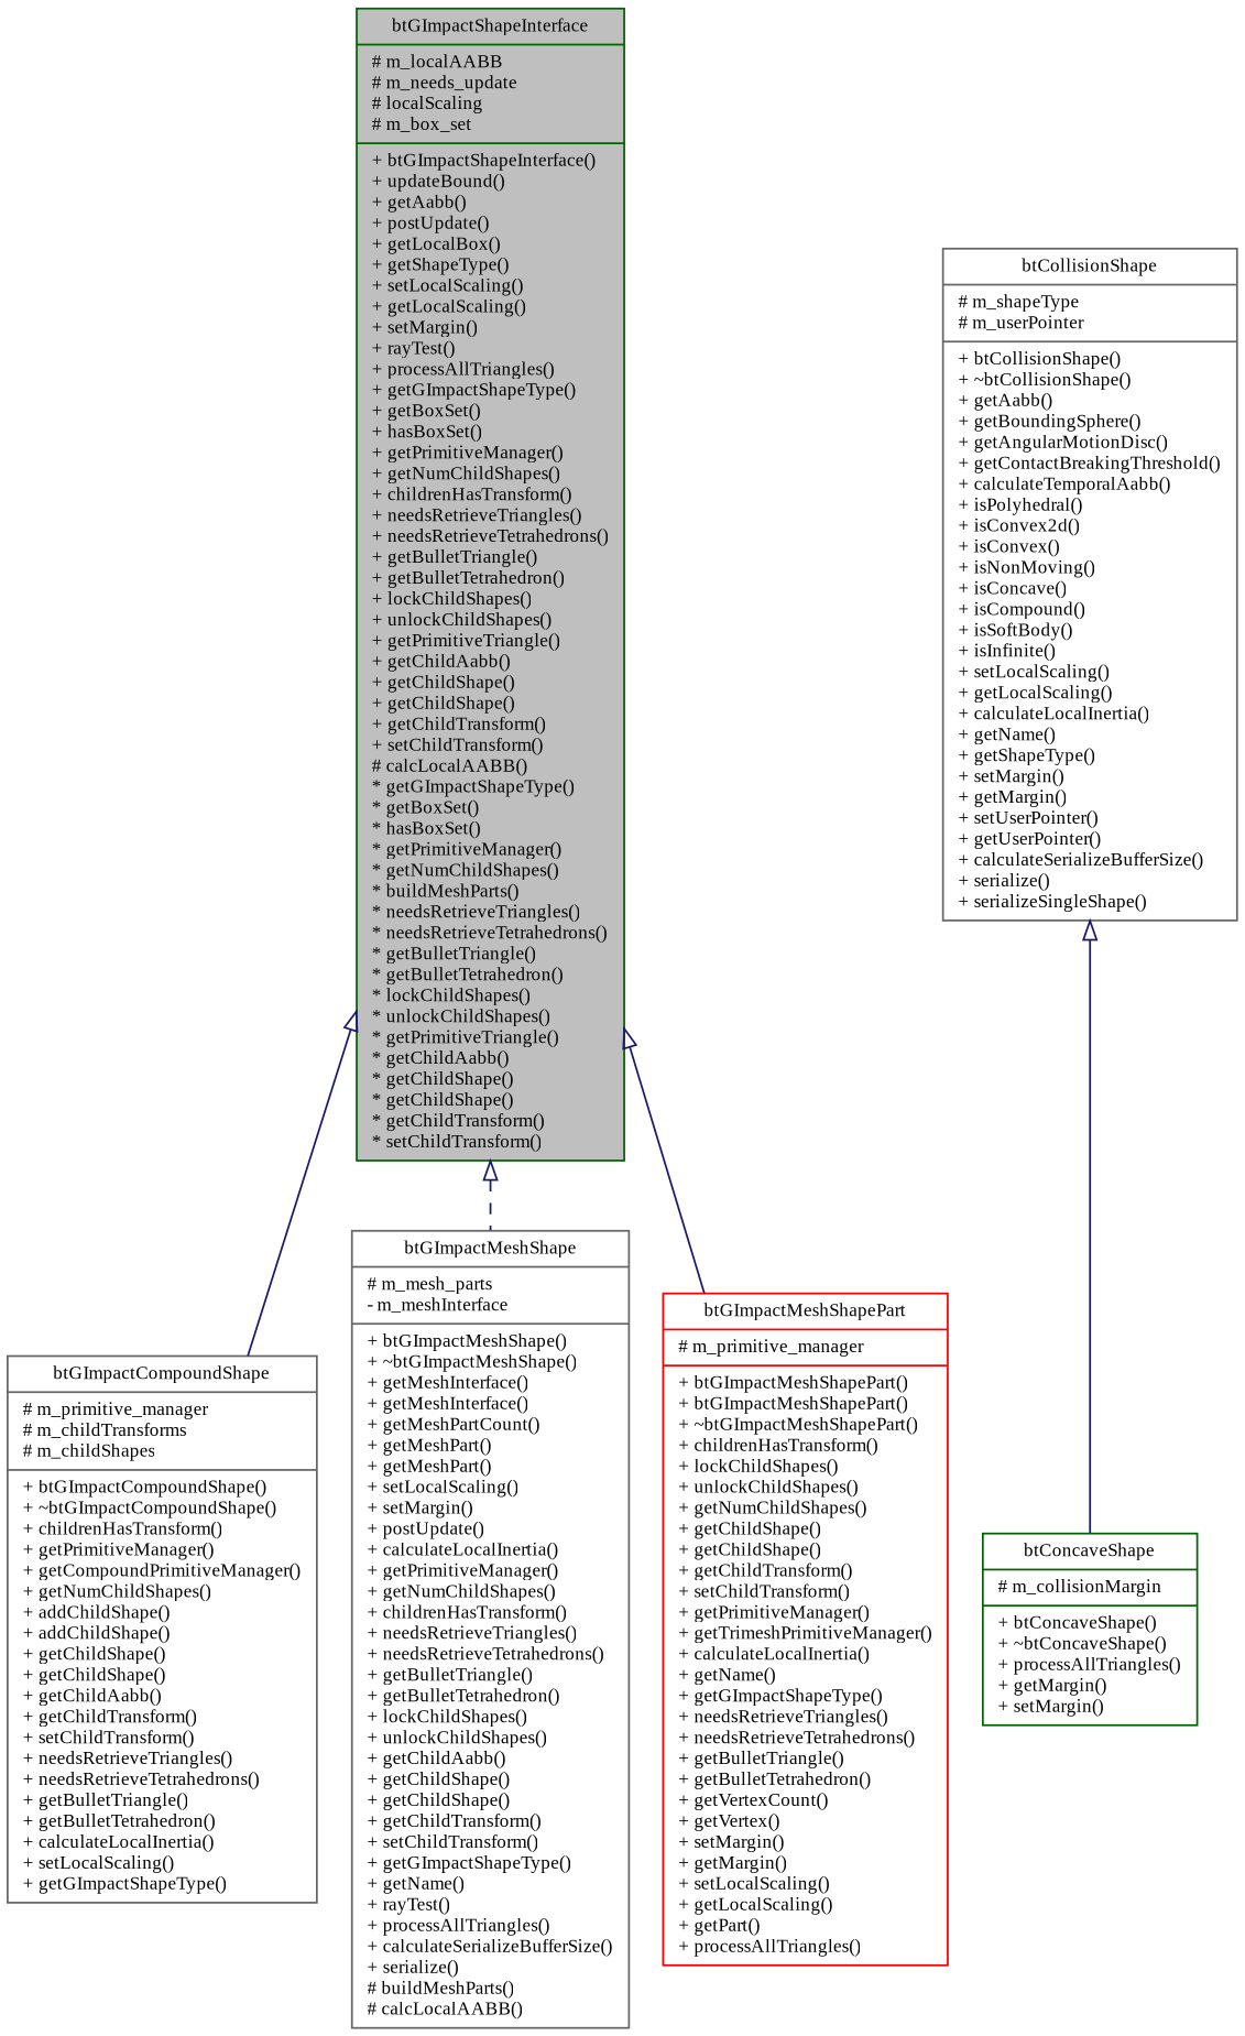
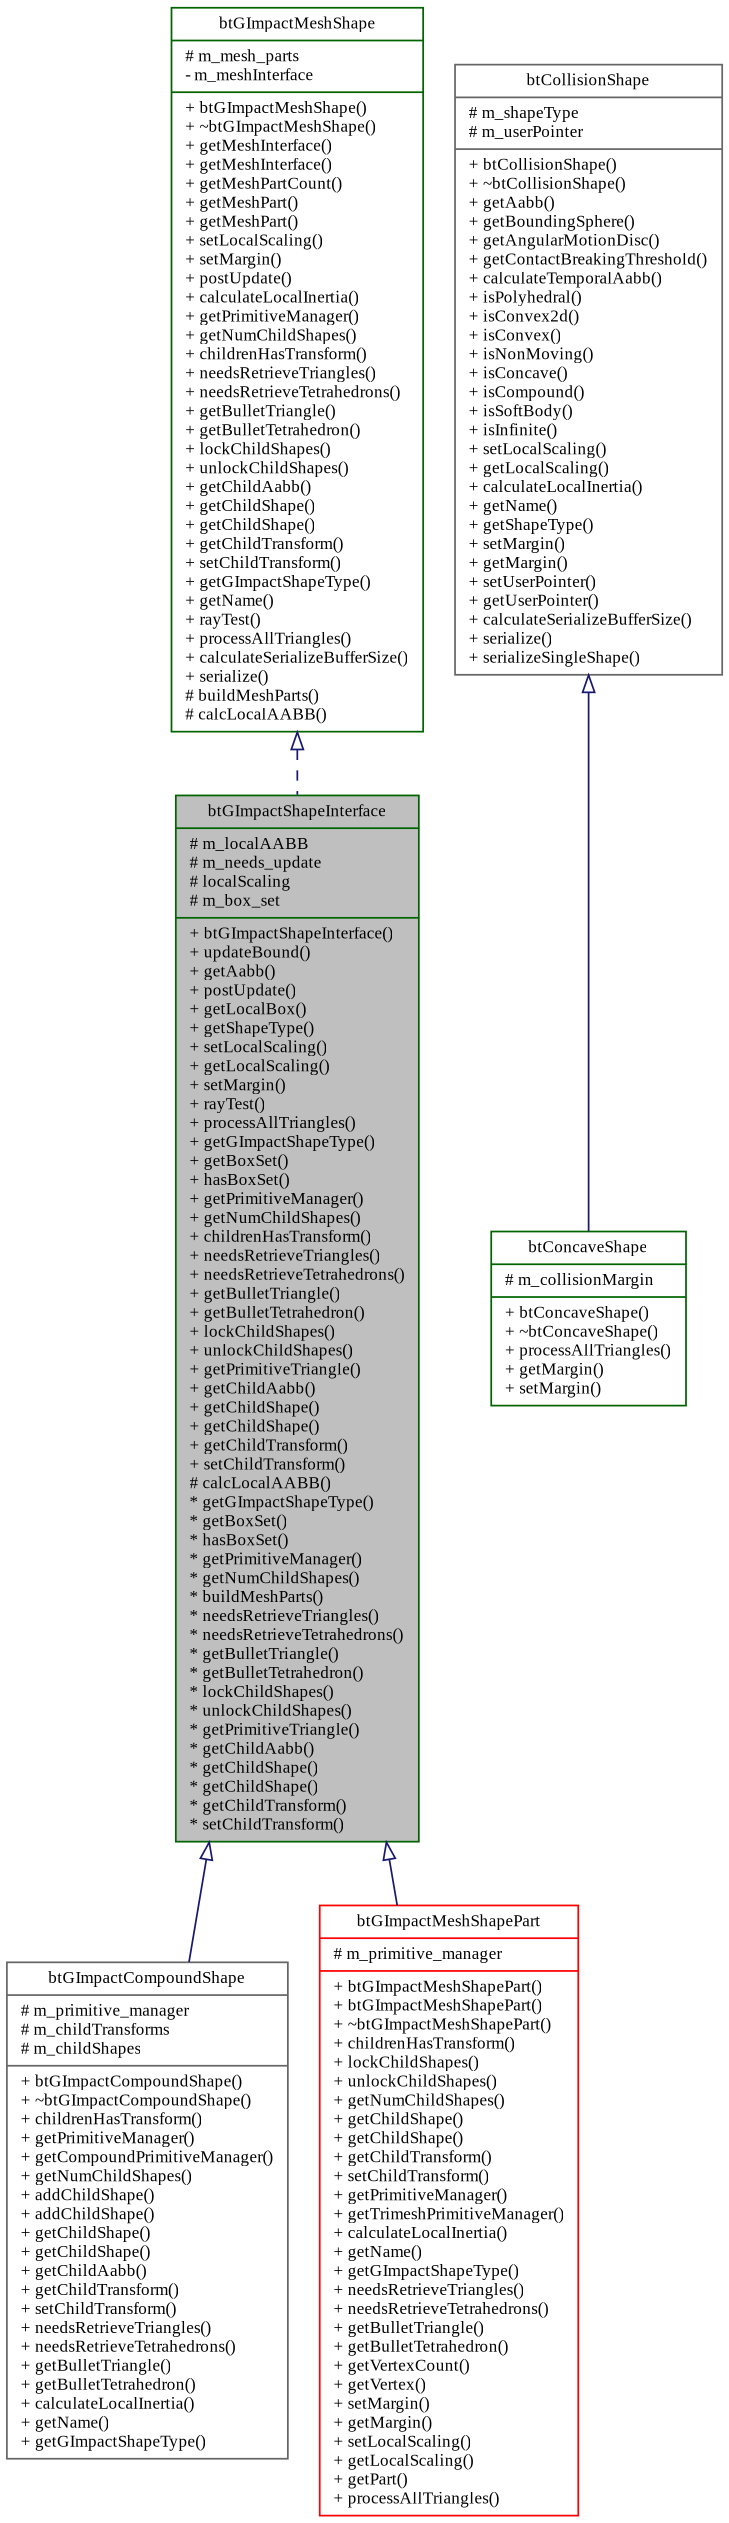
  digraph {
    fontname="Liberation Serif"
    node [color=gray40 fillcolor=white fontname="Liberation Serif" fontsize=10 shape=record style=filled]
    edge [arrowtail=empty color=midnightblue dir=back fontname="Liberation Serif" fontsize=10 labelfontname=Helvetica labelfontsize=10 style=solid]
    n1 [color=darkgreen fillcolor=grey75 fontcolor=black height=0.2 label="{btGImpactShapeInterface\n|# m_localAABB\l# m_needs_update\l# localScaling\l# m_box_set\l|+ btGImpactShapeInterface()\l+ updateBound()\l+ getAabb()\l+ postUpdate()\l+ getLocalBox()\l+ getShapeType()\l+ setLocalScaling()\l+ getLocalScaling()\l+ setMargin()\l+ rayTest()\l+ processAllTriangles()\l+ getGImpactShapeType()\l+ getBoxSet()\l+ hasBoxSet()\l+ getPrimitiveManager()\l+ getNumChildShapes()\l+ childrenHasTransform()\l+ needsRetrieveTriangles()\l+ needsRetrieveTetrahedrons()\l+ getBulletTriangle()\l+ getBulletTetrahedron()\l+ lockChildShapes()\l+ unlockChildShapes()\l+ getPrimitiveTriangle()\l+ getChildAabb()\l+ getChildShape()\l+ getChildShape()\l+ getChildTransform()\l+ setChildTransform()\l# calcLocalAABB()\l* getGImpactShapeType()\l* getBoxSet()\l* hasBoxSet()\l* getPrimitiveManager()\l* getNumChildShapes()\l* buildMeshParts()\l* needsRetrieveTriangles()\l* needsRetrieveTetrahedrons()\l* getBulletTriangle()\l* getBulletTetrahedron()\l* lockChildShapes()\l* unlockChildShapes()\l* getPrimitiveTriangle()\l* getChildAabb()\l* getChildShape()\l* getChildShape()\l* getChildTransform()\l* setChildTransform()\l}" width=0.4]
-   n2 [height=0.2 label="{btGImpactCompoundShape\n|# m_primitive_manager\l# m_childTransforms\l# m_childShapes\l|+ btGImpactCompoundShape()\l+ ~btGImpactCompoundShape()\l+ childrenHasTransform()\l+ getPrimitiveManager()\l+ getCompoundPrimitiveManager()\l+ getNumChildShapes()\l+ addChildShape()\l+ addChildShape()\l+ getChildShape()\l+ getChildShape()\l+ getChildAabb()\l+ getChildTransform()\l+ setChildTransform()\l+ needsRetrieveTriangles()\l+ needsRetrieveTetrahedrons()\l+ getBulletTriangle()\l+ getBulletTetrahedron()\l+ calculateLocalInertia()\l+ setLocalScaling()\l+ getGImpactShapeType()\l}" width=0.4]
-   n3 [height=0.2 label="{btGImpactMeshShape\n|# m_mesh_parts\l- m_meshInterface\l|+ btGImpactMeshShape()\l+ ~btGImpactMeshShape()\l+ getMeshInterface()\l+ getMeshInterface()\l+ getMeshPartCount()\l+ getMeshPart()\l+ getMeshPart()\l+ setLocalScaling()\l+ setMargin()\l+ postUpdate()\l+ calculateLocalInertia()\l+ getPrimitiveManager()\l+ getNumChildShapes()\l+ childrenHasTransform()\l+ needsRetrieveTriangles()\l+ needsRetrieveTetrahedrons()\l+ getBulletTriangle()\l+ getBulletTetrahedron()\l+ lockChildShapes()\l+ unlockChildShapes()\l+ getChildAabb()\l+ getChildShape()\l+ getChildShape()\l+ getChildTransform()\l+ setChildTransform()\l+ getGImpactShapeType()\l+ getName()\l+ rayTest()\l+ processAllTriangles()\l+ calculateSerializeBufferSize()\l+ serialize()\l# buildMeshParts()\l# calcLocalAABB()\l}" width=0.4]
+   n2 [height=0.2 label="{btGImpactCompoundShape\n|# m_primitive_manager\l# m_childTransforms\l# m_childShapes\l|+ btGImpactCompoundShape()\l+ ~btGImpactCompoundShape()\l+ childrenHasTransform()\l+ getPrimitiveManager()\l+ getCompoundPrimitiveManager()\l+ getNumChildShapes()\l+ addChildShape()\l+ addChildShape()\l+ getChildShape()\l+ getChildShape()\l+ getChildAabb()\l+ getChildTransform()\l+ setChildTransform()\l+ needsRetrieveTriangles()\l+ needsRetrieveTetrahedrons()\l+ getBulletTriangle()\l+ getBulletTetrahedron()\l+ calculateLocalInertia()\l+ getName()\l+ getGImpactShapeType()\l}" width=0.4]
+   n3 [color=darkgreen height=0.2 label="{btGImpactMeshShape\n|# m_mesh_parts\l- m_meshInterface\l|+ btGImpactMeshShape()\l+ ~btGImpactMeshShape()\l+ getMeshInterface()\l+ getMeshInterface()\l+ getMeshPartCount()\l+ getMeshPart()\l+ getMeshPart()\l+ setLocalScaling()\l+ setMargin()\l+ postUpdate()\l+ calculateLocalInertia()\l+ getPrimitiveManager()\l+ getNumChildShapes()\l+ childrenHasTransform()\l+ needsRetrieveTriangles()\l+ needsRetrieveTetrahedrons()\l+ getBulletTriangle()\l+ getBulletTetrahedron()\l+ lockChildShapes()\l+ unlockChildShapes()\l+ getChildAabb()\l+ getChildShape()\l+ getChildShape()\l+ getChildTransform()\l+ setChildTransform()\l+ getGImpactShapeType()\l+ getName()\l+ rayTest()\l+ processAllTriangles()\l+ calculateSerializeBufferSize()\l+ serialize()\l# buildMeshParts()\l# calcLocalAABB()\l}" width=0.4]
    n4 [color=red height=0.2 label="{btGImpactMeshShapePart\n|# m_primitive_manager\l|+ btGImpactMeshShapePart()\l+ btGImpactMeshShapePart()\l+ ~btGImpactMeshShapePart()\l+ childrenHasTransform()\l+ lockChildShapes()\l+ unlockChildShapes()\l+ getNumChildShapes()\l+ getChildShape()\l+ getChildShape()\l+ getChildTransform()\l+ setChildTransform()\l+ getPrimitiveManager()\l+ getTrimeshPrimitiveManager()\l+ calculateLocalInertia()\l+ getName()\l+ getGImpactShapeType()\l+ needsRetrieveTriangles()\l+ needsRetrieveTetrahedrons()\l+ getBulletTriangle()\l+ getBulletTetrahedron()\l+ getVertexCount()\l+ getVertex()\l+ setMargin()\l+ getMargin()\l+ setLocalScaling()\l+ getLocalScaling()\l+ getPart()\l+ processAllTriangles()\l}" width=0.4]
    n5 [color=darkgreen height=0.2 label="{btConcaveShape\n|# m_collisionMargin\l|+ btConcaveShape()\l+ ~btConcaveShape()\l+ processAllTriangles()\l+ getMargin()\l+ setMargin()\l}" width=0.4]
    n6 [height=0.2 label="{btCollisionShape\n|# m_shapeType\l# m_userPointer\l|+ btCollisionShape()\l+ ~btCollisionShape()\l+ getAabb()\l+ getBoundingSphere()\l+ getAngularMotionDisc()\l+ getContactBreakingThreshold()\l+ calculateTemporalAabb()\l+ isPolyhedral()\l+ isConvex2d()\l+ isConvex()\l+ isNonMoving()\l+ isConcave()\l+ isCompound()\l+ isSoftBody()\l+ isInfinite()\l+ setLocalScaling()\l+ getLocalScaling()\l+ calculateLocalInertia()\l+ getName()\l+ getShapeType()\l+ setMargin()\l+ getMargin()\l+ setUserPointer()\l+ getUserPointer()\l+ calculateSerializeBufferSize()\l+ serialize()\l+ serializeSingleShape()\l}" width=0.4]
    n1 -> n2
-   n1 -> n3 [style=dashed]
+   n3 -> n1 [style=dashed]
    n1 -> n4
    n6 -> n5
  }
